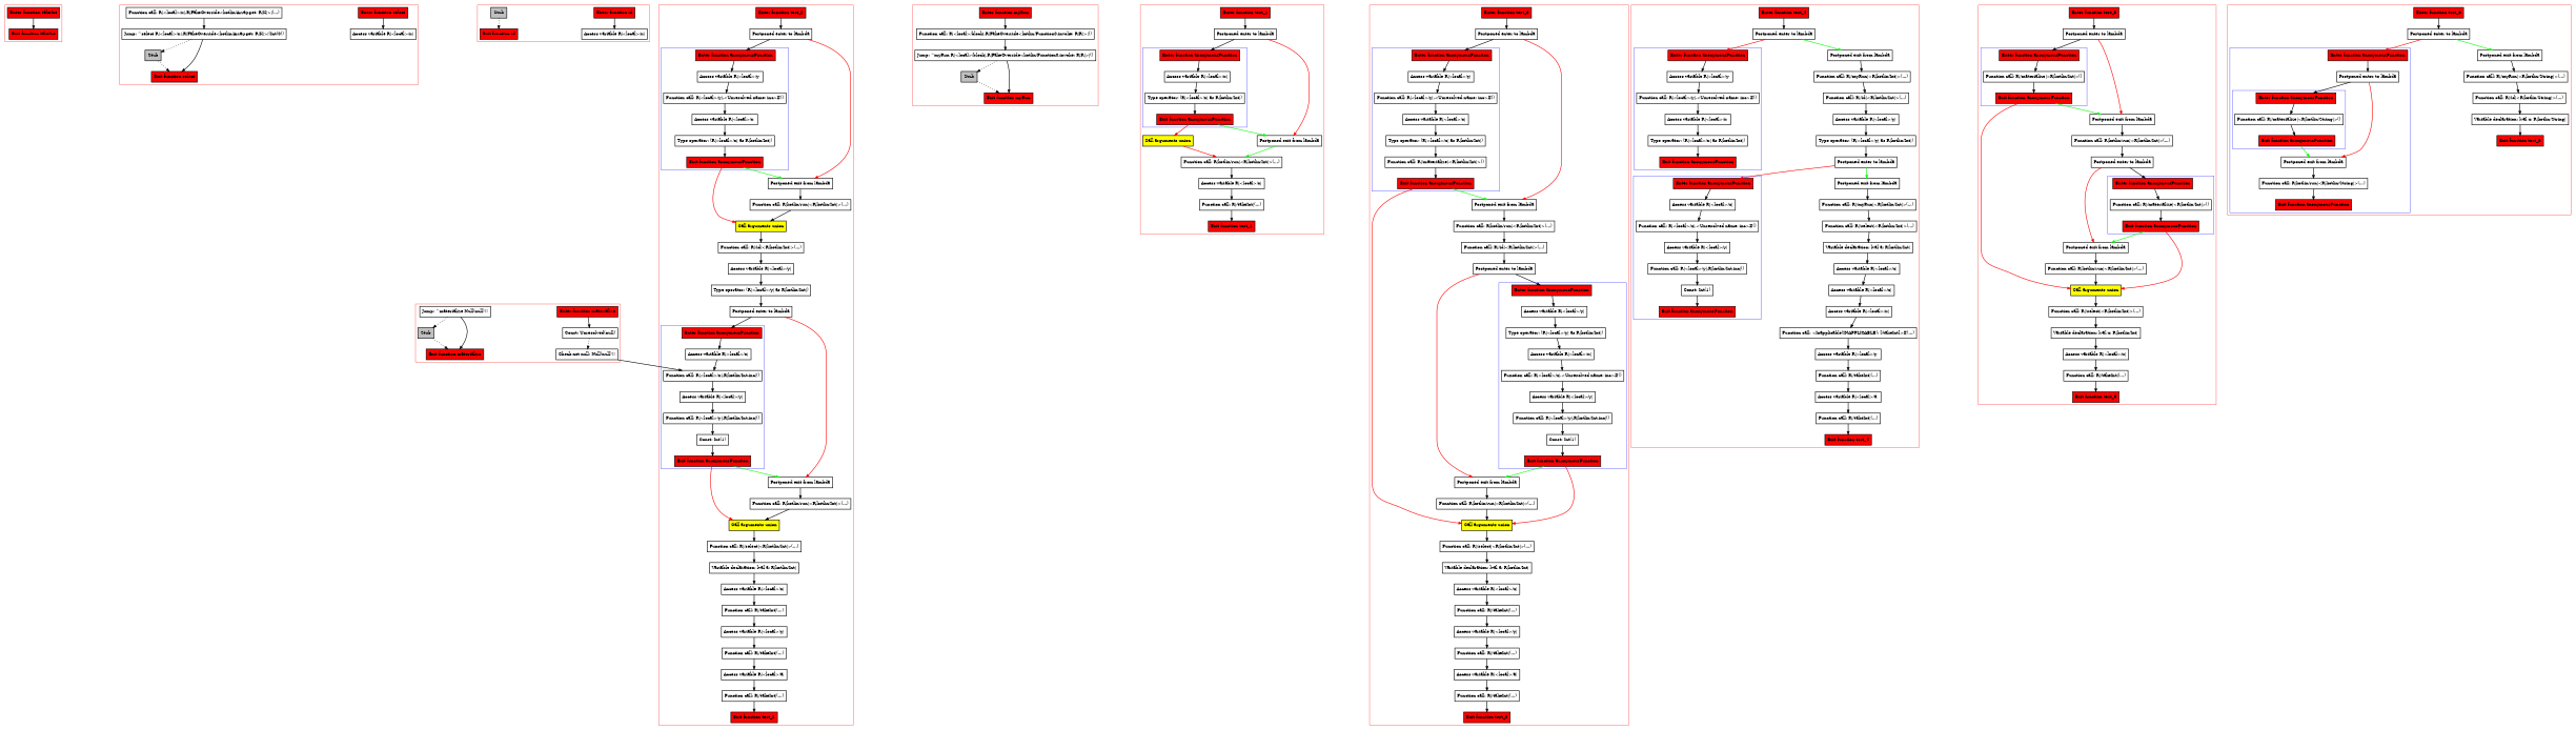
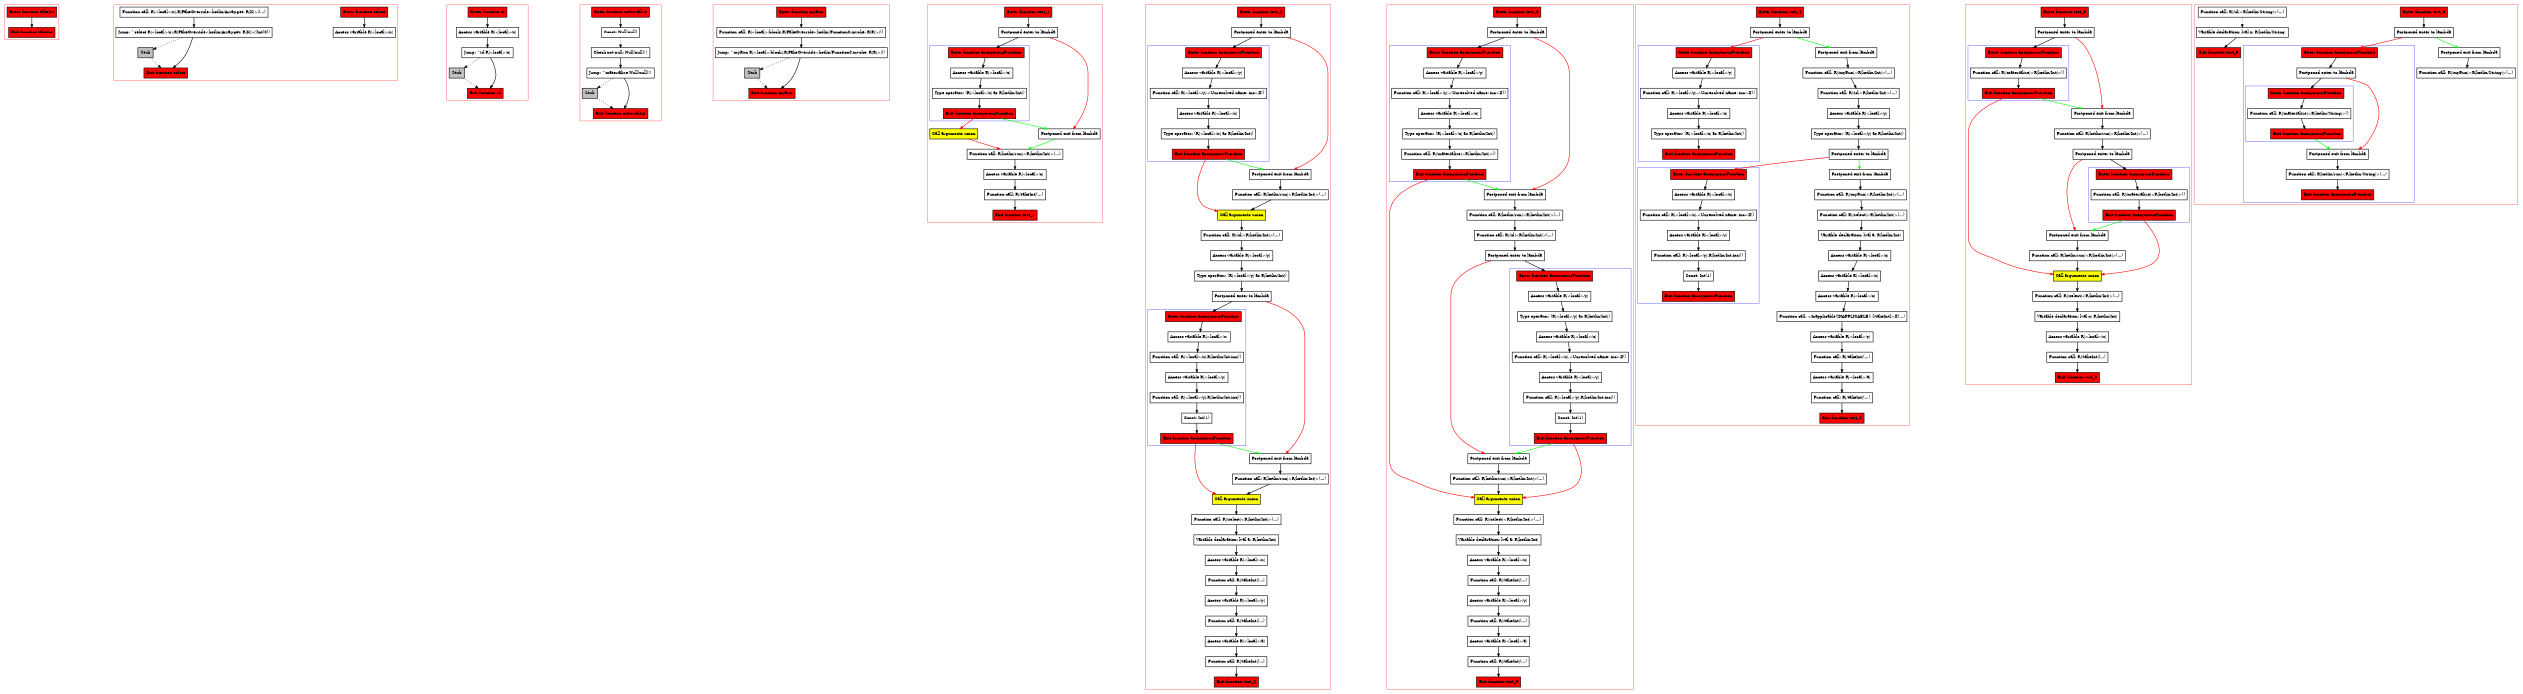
  digraph {
    nodesep=3
    node [penwidth=2 shape=box]
    edge [penwidth=2]
    n1 [fillcolor=red label="Enter function takeInt" style=filled]
    n2 [fillcolor=red label="Exit function takeInt" style=filled]
    n3 [fillcolor=red label="Enter function select" style=filled]
    n4 [label="Access variable R|<local>/x|"]
    n5 [label="Function call: R|<local>/x|.R|FakeOverride<kotlin/Array.get: R|K|>|(...)"]
    n6 [label="Jump: ^select R|<local>/x|.R|FakeOverride<kotlin/Array.get: R|K|>|(Int(0))"]
    n7 [fillcolor=gray label=Stub style=filled]
    n8 [fillcolor=red label="Exit function select" style=filled]
    n9 [fillcolor=red label="Enter function id" style=filled]
    n10 [label="Access variable R|<local>/x|"]
+   n11 [label="Jump: ^id R|<local>/x|"]
    n12 [fillcolor=gray label=Stub style=filled]
    n13 [fillcolor=red label="Exit function id" style=filled]
    n14 [fillcolor=red label="Enter function materialize" style=filled]
-   n15 [label="Const: Unresolved(null)"]
+   n15 [label="Const: Null(null)"]
    n16 [label="Check not null: Null(null)!!"]
    n17 [label="Jump: ^materialize Null(null)!!"]
    n18 [fillcolor=gray label=Stub style=filled]
    n19 [fillcolor=red label="Exit function materialize" style=filled]
    n20 [fillcolor=red label="Enter function myRun" style=filled]
    n21 [label="Function call: R|<local>/block|.R|FakeOverride<kotlin/Function0.invoke: R|R|>|()"]
    n22 [label="Jump: ^myRun R|<local>/block|.R|FakeOverride<kotlin/Function0.invoke: R|R|>|()"]
    n23 [fillcolor=gray label=Stub style=filled]
    n24 [fillcolor=red label="Exit function myRun" style=filled]
    n25 [fillcolor=red label="Enter function anonymousFunction" style=filled]
    n26 [label="Access variable R|<local>/x|"]
    n27 [label="Type operator: (R|<local>/x| as R|kotlin/Int|)"]
    n28 [fillcolor=red label="Exit function anonymousFunction" style=filled]
    n29 [fillcolor=red label="Enter function test_1" style=filled]
    n30 [label="Postponed enter to lambda"]
    n31 [fillcolor=yellow label="Call arguments union" style=filled]
    n32 [label="Postponed exit from lambda"]
    n33 [label="Function call: R|kotlin/run|<R|kotlin/Int|>(...)"]
    n34 [label="Access variable R|<local>/x|"]
    n35 [label="Function call: R|/takeInt|(...)"]
    n36 [fillcolor=red label="Exit function test_1" style=filled]
    n37 [fillcolor=red label="Enter function anonymousFunction" style=filled]
    n38 [label="Access variable R|<local>/y|"]
    n39 [label="Function call: R|<local>/y|.<Unresolved name: inc>#()"]
    n40 [label="Access variable R|<local>/x|"]
    n41 [label="Type operator: (R|<local>/x| as R|kotlin/Int|)"]
    n42 [fillcolor=red label="Exit function anonymousFunction" style=filled]
    n43 [fillcolor=red label="Enter function anonymousFunction" style=filled]
    n44 [label="Access variable R|<local>/x|"]
    n45 [label="Function call: R|<local>/x|.R|kotlin/Int.inc|()"]
    n46 [label="Access variable R|<local>/y|"]
    n47 [label="Function call: R|<local>/y|.R|kotlin/Int.inc|()"]
    n48 [label="Const: Int(1)"]
    n49 [fillcolor=red label="Exit function anonymousFunction" style=filled]
    n50 [fillcolor=red label="Enter function test_2" style=filled]
    n51 [label="Postponed enter to lambda"]
    n52 [label="Postponed exit from lambda"]
    n53 [label="Function call: R|kotlin/run|<R|kotlin/Int|>(...)"]
    n54 [fillcolor=yellow label="Call arguments union" style=filled]
    n55 [label="Function call: R|/id|<R|kotlin/Int|>(...)"]
    n56 [label="Access variable R|<local>/y|"]
    n57 [label="Type operator: (R|<local>/y| as R|kotlin/Int|)"]
    n58 [label="Postponed enter to lambda"]
    n59 [label="Postponed exit from lambda"]
    n60 [label="Function call: R|kotlin/run|<R|kotlin/Int|>(...)"]
    n61 [fillcolor=yellow label="Call arguments union" style=filled]
    n62 [label="Function call: R|/select|<R|kotlin/Int|>(...)"]
    n63 [label="Variable declaration: lval a: R|kotlin/Int|"]
    n64 [label="Access variable R|<local>/x|"]
    n65 [label="Function call: R|/takeInt|(...)"]
    n66 [label="Access variable R|<local>/y|"]
    n67 [label="Function call: R|/takeInt|(...)"]
    n68 [label="Access variable R|<local>/a|"]
    n69 [label="Function call: R|/takeInt|(...)"]
    n70 [fillcolor=red label="Exit function test_2" style=filled]
    n71 [fillcolor=red label="Enter function anonymousFunction" style=filled]
    n72 [label="Access variable R|<local>/y|"]
    n73 [label="Function call: R|<local>/y|.<Unresolved name: inc>#()"]
    n74 [label="Access variable R|<local>/x|"]
    n75 [label="Type operator: (R|<local>/x| as R|kotlin/Int|)"]
    n76 [label="Function call: R|/materialize|<R|kotlin/Int|>()"]
    n77 [fillcolor=red label="Exit function anonymousFunction" style=filled]
    n78 [fillcolor=red label="Enter function anonymousFunction" style=filled]
    n79 [label="Access variable R|<local>/y|"]
    n80 [label="Type operator: (R|<local>/y| as R|kotlin/Int|)"]
    n81 [label="Access variable R|<local>/x|"]
    n82 [label="Function call: R|<local>/x|.<Unresolved name: inc>#()"]
    n83 [label="Access variable R|<local>/y|"]
    n84 [label="Function call: R|<local>/y|.R|kotlin/Int.inc|()"]
    n85 [label="Const: Int(1)"]
    n86 [fillcolor=red label="Exit function anonymousFunction" style=filled]
    n87 [fillcolor=red label="Enter function test_3" style=filled]
    n88 [label="Postponed enter to lambda"]
    n89 [label="Postponed exit from lambda"]
    n90 [label="Function call: R|kotlin/run|<R|kotlin/Int|>(...)"]
    n91 [label="Function call: R|/id|<R|kotlin/Int|>(...)"]
    n92 [label="Postponed enter to lambda"]
    n93 [label="Postponed exit from lambda"]
    n94 [label="Function call: R|kotlin/run|<R|kotlin/Int|>(...)"]
    n95 [fillcolor=yellow label="Call arguments union" style=filled]
    n96 [label="Function call: R|/select|<R|kotlin/Int|>(...)"]
    n97 [label="Variable declaration: lval a: R|kotlin/Int|"]
    n98 [label="Access variable R|<local>/x|"]
    n99 [label="Function call: R|/takeInt|(...)"]
    n100 [label="Access variable R|<local>/y|"]
    n101 [label="Function call: R|/takeInt|(...)"]
    n102 [label="Access variable R|<local>/a|"]
    n103 [label="Function call: R|/takeInt|(...)"]
    n104 [fillcolor=red label="Exit function test_3" style=filled]
    n105 [fillcolor=red label="Enter function anonymousFunction" style=filled]
    n106 [label="Access variable R|<local>/x|"]
    n107 [label="Function call: R|<local>/x|.<Unresolved name: inc>#()"]
    n108 [label="Access variable R|<local>/y|"]
    n109 [label="Function call: R|<local>/y|.R|kotlin/Int.inc|()"]
    n110 [label="Const: Int(1)"]
    n111 [fillcolor=red label="Exit function anonymousFunction" style=filled]
    n112 [fillcolor=red label="Enter function anonymousFunction" style=filled]
    n113 [label="Access variable R|<local>/y|"]
    n114 [label="Function call: R|<local>/y|.<Unresolved name: inc>#()"]
    n115 [label="Access variable R|<local>/x|"]
    n116 [label="Type operator: (R|<local>/x| as R|kotlin/Int|)"]
    n117 [fillcolor=red label="Exit function anonymousFunction" style=filled]
    n118 [fillcolor=red label="Enter function test_4" style=filled]
    n119 [label="Postponed enter to lambda"]
    n120 [label="Postponed exit from lambda"]
    n121 [label="Function call: R|/myRun|<R|kotlin/Int|>(...)"]
    n122 [label="Function call: R|/id|<R|kotlin/Int|>(...)"]
    n123 [label="Access variable R|<local>/y|"]
    n124 [label="Type operator: (R|<local>/y| as R|kotlin/Int|)"]
    n125 [label="Postponed enter to lambda"]
    n126 [label="Postponed exit from lambda"]
    n127 [label="Function call: R|/myRun|<R|kotlin/Int|>(...)"]
    n128 [label="Function call: R|/select|<R|kotlin/Int|>(...)"]
    n129 [label="Variable declaration: lval a: R|kotlin/Int|"]
    n130 [label="Access variable R|<local>/x|"]
    n131 [label="Access variable R|<local>/x|"]
    n132 [label="Access variable R|<local>/x|"]
    n133 [label="Function call: <Inapplicable(INAPPLICABLE): [/takeInt]>#(...)"]
    n134 [label="Access variable R|<local>/y|"]
    n135 [label="Function call: R|/takeInt|(...)"]
    n136 [label="Access variable R|<local>/a|"]
    n137 [label="Function call: R|/takeInt|(...)"]
    n138 [fillcolor=red label="Exit function test_4" style=filled]
    n139 [fillcolor=red label="Enter function anonymousFunction" style=filled]
    n140 [label="Function call: R|/materialize|<R|kotlin/Int|>()"]
    n141 [fillcolor=red label="Exit function anonymousFunction" style=filled]
    n142 [fillcolor=red label="Enter function anonymousFunction" style=filled]
    n143 [label="Function call: R|/materialize|<R|kotlin/Int|>()"]
    n144 [fillcolor=red label="Exit function anonymousFunction" style=filled]
    n145 [fillcolor=red label="Enter function test_5" style=filled]
    n146 [label="Postponed enter to lambda"]
    n147 [label="Postponed exit from lambda"]
    n148 [label="Function call: R|kotlin/run|<R|kotlin/Int|>(...)"]
    n149 [label="Postponed enter to lambda"]
    n150 [label="Postponed exit from lambda"]
    n151 [label="Function call: R|kotlin/run|<R|kotlin/Int|>(...)"]
    n152 [fillcolor=yellow label="Call arguments union" style=filled]
    n153 [label="Function call: R|/select|<R|kotlin/Int|>(...)"]
    n154 [label="Variable declaration: lval x: R|kotlin/Int|"]
    n155 [label="Access variable R|<local>/x|"]
    n156 [label="Function call: R|/takeInt|(...)"]
    n157 [fillcolor=red label="Exit function test_5" style=filled]
    n158 [fillcolor=red label="Enter function anonymousFunction" style=filled]
    n159 [label="Function call: R|/materialize|<R|kotlin/String|>()"]
    n160 [fillcolor=red label="Exit function anonymousFunction" style=filled]
    n161 [fillcolor=red label="Enter function anonymousFunction" style=filled]
    n162 [label="Postponed enter to lambda"]
    n163 [label="Postponed exit from lambda"]
    n164 [label="Function call: R|kotlin/run|<R|kotlin/String|>(...)"]
    n165 [fillcolor=red label="Exit function anonymousFunction" style=filled]
    n166 [fillcolor=red label="Enter function test_6" style=filled]
    n167 [label="Postponed enter to lambda"]
    n168 [label="Postponed exit from lambda"]
    n169 [label="Function call: R|/myRun|<R|kotlin/String|>(...)"]
    n170 [label="Function call: R|/id|<R|kotlin/String|>(...)"]
    n171 [label="Variable declaration: lval x: R|kotlin/String|"]
    n172 [fillcolor=red label="Exit function test_6" style=filled]
    subgraph cluster_1 {
      color=red
      n1
      n2
    }
    subgraph cluster_2 {
      color=red
      n3
      n4
      n5
      n6
      n7
      n8
    }
    subgraph cluster_3 {
      color=red
      n9
      n10
+     n11
      n12
      n13
    }
    subgraph cluster_4 {
      color=red
      n14
      n15
      n16
      n17
      n18
      n19
    }
    subgraph cluster_5 {
      color=red
      n20
      n21
      n22
      n23
      n24
    }
    subgraph cluster_6 {
      color=red
      n29
      n30
      n31
      n32
      n33
      n34
      n35
      n36
      subgraph cluster_7 {
        color=blue
        n25
        n26
        n27
        n28
      }
    }
    subgraph cluster_8 {
      color=red
      n50
      n51
      n52
      n53
      n54
      n55
      n56
      n57
      n58
      n59
      n60
      n61
      n62
      n63
      n64
      n65
      n66
      n67
      n68
      n69
      n70
      subgraph cluster_9 {
        color=blue
        n37
        n38
        n39
        n40
        n41
        n42
      }
      subgraph cluster_10 {
        color=blue
        n43
        n44
        n45
        n46
        n47
        n48
        n49
      }
    }
    subgraph cluster_11 {
      color=red
      n87
      n88
      n89
      n90
      n91
      n92
      n93
      n94
      n95
      n96
      n97
      n98
      n99
      n100
      n101
      n102
      n103
      n104
      subgraph cluster_12 {
        color=blue
        n71
        n72
        n73
        n74
        n75
        n76
        n77
      }
      subgraph cluster_13 {
        color=blue
        n78
        n79
        n80
        n81
        n82
        n83
        n84
        n85
        n86
      }
    }
    subgraph cluster_14 {
      color=red
      n118
      n119
      n120
      n121
      n122
      n123
      n124
      n125
      n126
      n127
      n128
      n129
      n130
      n131
      n132
      n133
      n134
      n135
      n136
      n137
      n138
      subgraph cluster_15 {
        color=blue
        n105
        n106
        n107
        n108
        n109
        n110
        n111
      }
      subgraph cluster_16 {
        color=blue
        n112
        n113
        n114
        n115
        n116
        n117
      }
    }
    subgraph cluster_17 {
      color=red
      n145
      n146
      n147
      n148
      n149
      n150
      n151
      n152
      n153
      n154
      n155
      n156
      n157
      subgraph cluster_18 {
        color=blue
        n139
        n140
        n141
      }
      subgraph cluster_19 {
        color=blue
        n142
        n143
        n144
      }
    }
    subgraph cluster_20 {
      color=red
      n166
      n167
      n168
      n169
      n170
      n171
      n172
      subgraph cluster_21 {
        color=blue
        n161
        n162
        n163
        n164
        n165
        subgraph cluster_22 {
          color=blue
          n158
          n159
          n160
        }
      }
    }
    n1 -> n2
    n3 -> n4
    n5 -> n6
    n6 -> n7 [style=dotted]
    n6 -> n8
    n7 -> n8 [style=dotted]
    n9 -> n10
+   n10 -> n11
+   n11 -> n12 [style=dotted]
+   n11 -> n13
    n12 -> n13 [style=dotted]
    n14 -> n15
    n15 -> n16 [style=dotted]
-   n16 -> n45
+   n16 -> n17
    n17 -> n18 [style=dotted]
    n17 -> n19
    n18 -> n19 [style=dotted]
    n20 -> n21
    n21 -> n22
    n22 -> n23 [style=dotted]
    n22 -> n24
    n23 -> n24 [style=dotted]
    n25 -> n26
    n26 -> n27
    n27 -> n28
    n28 -> n31 [color=red]
    n28 -> n32 [color=green]
    n29 -> n30
    n30 -> n25
    n30 -> n32 [color=red]
    n31 -> n33 [color=red]
    n32 -> n33 [color=green]
    n33 -> n34
    n34 -> n35
    n35 -> n36
    n37 -> n38
    n38 -> n39
    n39 -> n40
    n40 -> n41
    n41 -> n42
    n42 -> n52 [color=green]
    n42 -> n54 [color=red]
    n43 -> n44
    n44 -> n45
    n45 -> n46
    n46 -> n47
    n47 -> n48
    n48 -> n49
    n49 -> n59 [color=green]
    n49 -> n61 [color=red]
    n50 -> n51
    n51 -> n37
    n51 -> n52 [color=red]
    n52 -> n53
    n53 -> n54
    n54 -> n55
    n55 -> n56
    n56 -> n57
    n57 -> n58
    n58 -> n43
    n58 -> n59 [color=red]
    n59 -> n60
    n60 -> n61
    n61 -> n62
    n62 -> n63
    n63 -> n64
    n64 -> n65
    n65 -> n66
    n66 -> n67
    n67 -> n68
    n68 -> n69
    n69 -> n70
    n71 -> n72
    n72 -> n73
    n73 -> n74
    n74 -> n75
    n75 -> n76
    n76 -> n77
    n77 -> n89 [color=green]
    n77 -> n95 [color=red]
    n78 -> n79
    n79 -> n80
    n80 -> n81
    n81 -> n82
    n82 -> n83
    n83 -> n84
    n84 -> n85
    n85 -> n86
    n86 -> n93 [color=green]
    n86 -> n95 [color=red]
    n87 -> n88
    n88 -> n71
    n88 -> n89 [color=red]
    n89 -> n90
    n90 -> n91
    n91 -> n92
    n92 -> n78
    n92 -> n93 [color=red]
    n93 -> n94
    n94 -> n95
    n95 -> n96
    n96 -> n97
    n97 -> n98
    n98 -> n99
    n99 -> n100
    n100 -> n101
    n101 -> n102
    n102 -> n103
    n103 -> n104
    n105 -> n106
    n106 -> n107
    n107 -> n108
    n108 -> n109
    n109 -> n110
    n110 -> n111
    n112 -> n113
    n113 -> n114
    n114 -> n115
    n115 -> n116
    n116 -> n117
    n118 -> n119
    n119 -> n112 [color=red]
    n119 -> n120 [color=green]
    n120 -> n121
    n121 -> n122
    n122 -> n123
    n123 -> n124
    n124 -> n125
    n125 -> n105 [color=red]
    n125 -> n126 [color=green]
    n126 -> n127
    n127 -> n128
    n128 -> n129
    n129 -> n130
    n130 -> n131
    n131 -> n132
    n132 -> n133
    n133 -> n134
    n134 -> n135
    n135 -> n136
    n136 -> n137
    n137 -> n138
    n139 -> n140
    n140 -> n141
    n141 -> n147 [color=green]
    n141 -> n152 [color=red]
    n142 -> n143
    n143 -> n144
    n144 -> n150 [color=green]
    n144 -> n152 [color=red]
    n145 -> n146
    n146 -> n139
    n146 -> n147 [color=red]
    n147 -> n148
    n148 -> n149
    n149 -> n142
    n149 -> n150 [color=red]
    n150 -> n151
    n151 -> n152
    n152 -> n153
    n153 -> n154
    n154 -> n155
    n155 -> n156
    n156 -> n157
    n158 -> n159
    n159 -> n160
    n160 -> n163 [color=green]
    n161 -> n162
    n162 -> n158
    n162 -> n163 [color=red]
    n163 -> n164
    n164 -> n165
    n166 -> n167
    n167 -> n161 [color=red]
    n167 -> n168 [color=green]
    n168 -> n169
-   n169 -> n170
-   n170 -> n171
+   n170 -> n171 [style=dotted]
    n171 -> n172
  }
